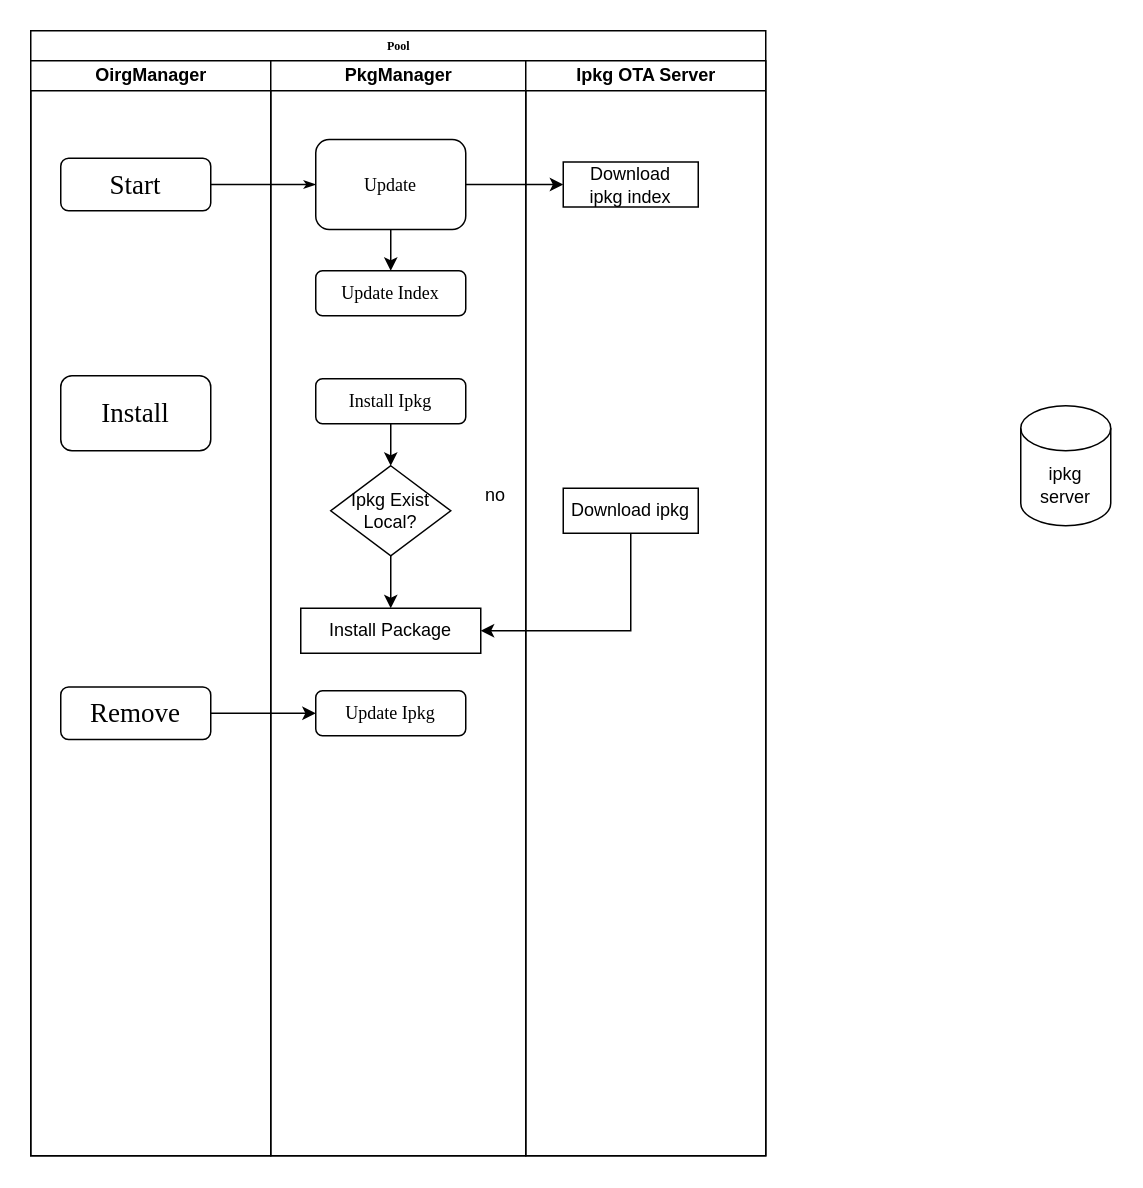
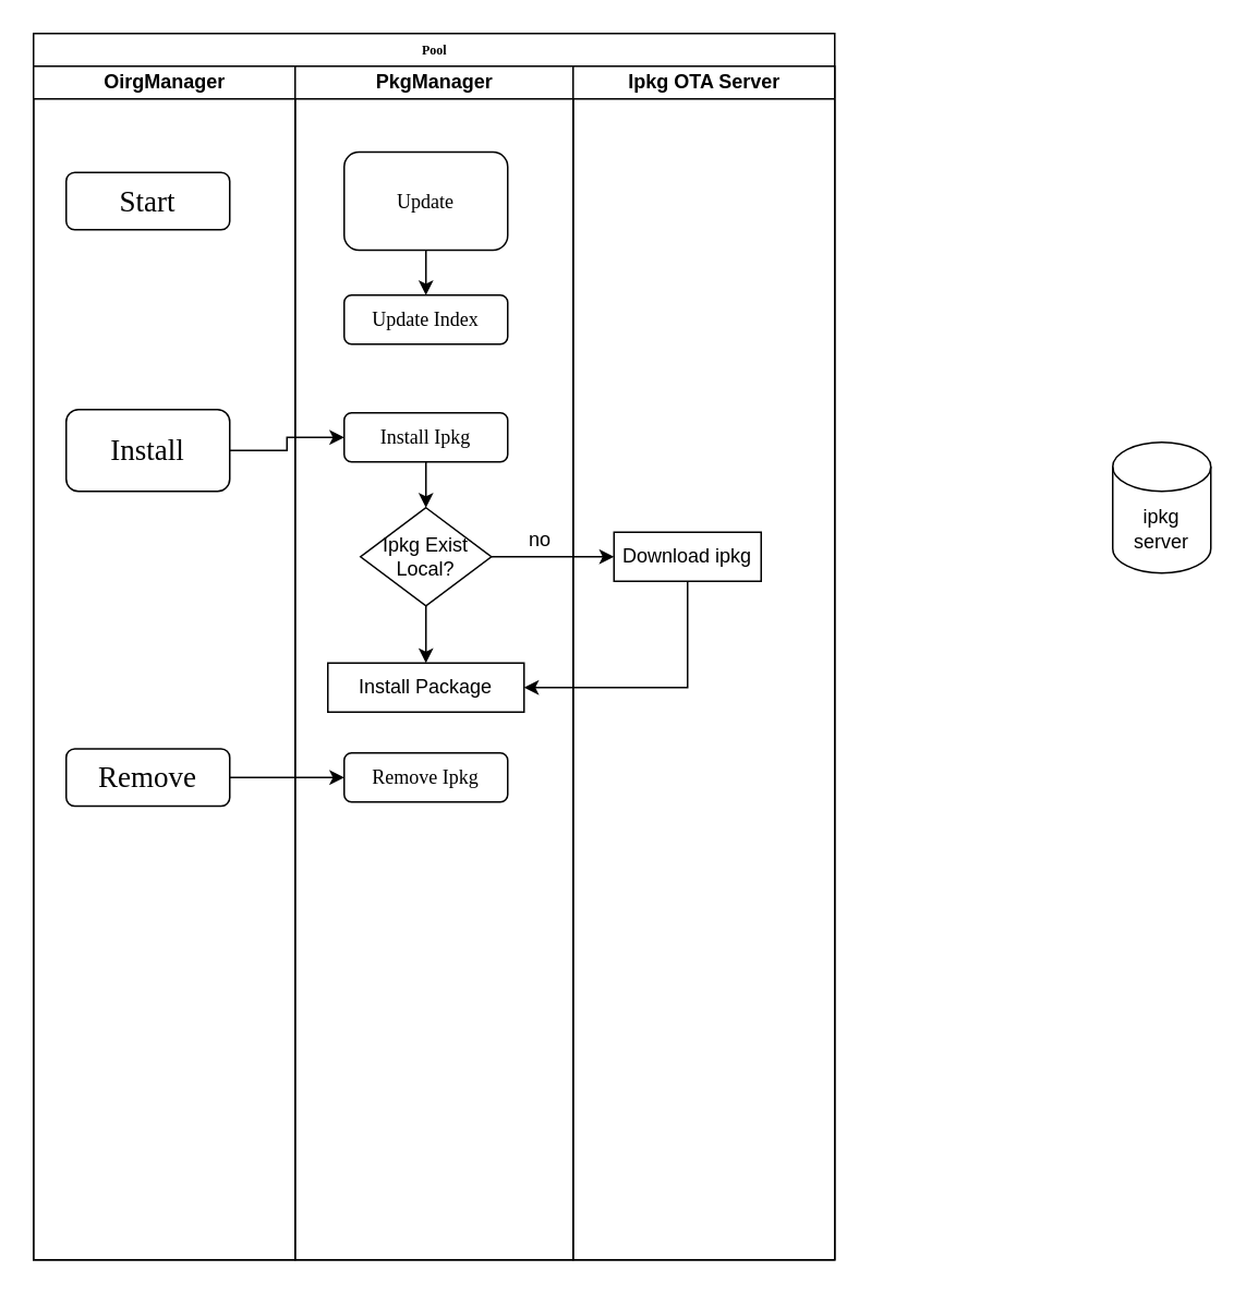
  <mxCell id="0" />
  <mxCell id="1" parent="0" />
  <mxCell id="2" value="Pool" style="swimlane;html=1;childLayout=stackLayout;startSize=20;rounded=0;shadow=0;labelBackgroundColor=none;strokeWidth=1;fontFamily=Verdana;fontSize=8;align=center;" parent="1" vertex="1"><mxGeometry x="20" y="20" width="490" height="750" as="geometry" /></mxCell>
  <mxCell id="3" value="OirgManager" style="swimlane;html=1;startSize=20;" parent="2" vertex="1"><mxGeometry y="20" width="160" height="730" as="geometry" /></mxCell>
  <mxCell id="4" value="&lt;span style=&quot;font-size: 18px&quot;&gt;Start&lt;/span&gt;" style="rounded=1;whiteSpace=wrap;html=1;shadow=0;labelBackgroundColor=none;strokeWidth=1;fontFamily=Verdana;fontSize=8;align=center;" parent="3" vertex="1"><mxGeometry x="20" y="65" width="100" height="35" as="geometry" /></mxCell>
  <mxCell id="5" style="edgeStyle=orthogonalEdgeStyle;rounded=0;orthogonalLoop=1;jettySize=auto;html=1;exitX=0.5;exitY=1;exitDx=0;exitDy=0;" parent="3" source="4" target="4" edge="1"><mxGeometry relative="1" as="geometry" /></mxCell>
  <mxCell id="6" value="&lt;span style=&quot;font-size: 18px&quot;&gt;Install&lt;/span&gt;" style="rounded=1;whiteSpace=wrap;html=1;shadow=0;labelBackgroundColor=none;strokeWidth=1;fontFamily=Verdana;fontSize=8;align=center;" vertex="1" parent="3"><mxGeometry x="20" y="210" width="100" height="50" as="geometry" /></mxCell>
  <mxCell id="7" value="&lt;span style=&quot;font-size: 18px&quot;&gt;Remove&lt;/span&gt;" style="rounded=1;whiteSpace=wrap;html=1;shadow=0;labelBackgroundColor=none;strokeWidth=1;fontFamily=Verdana;fontSize=8;align=center;" vertex="1" parent="3"><mxGeometry x="20" y="417.5" width="100" height="35" as="geometry" /></mxCell>
- <mxCell id="8" style="edgeStyle=orthogonalEdgeStyle;rounded=1;html=1;labelBackgroundColor=none;startArrow=none;startFill=0;startSize=5;endArrow=classicThin;endFill=1;endSize=5;jettySize=auto;orthogonalLoop=1;strokeWidth=1;fontFamily=Verdana;fontSize=8" parent="2" source="4" target="10" edge="1"><mxGeometry relative="1" as="geometry" /></mxCell>
  <mxCell id="9" value="PkgManager" style="swimlane;html=1;startSize=20;" parent="2" vertex="1"><mxGeometry x="160" y="20" width="170" height="730" as="geometry" /></mxCell>
  <mxCell id="10" value="&lt;font style=&quot;font-size: 12px&quot;&gt;Update&lt;/font&gt;" style="rounded=1;whiteSpace=wrap;html=1;shadow=0;labelBackgroundColor=none;strokeWidth=1;fontFamily=Verdana;fontSize=8;align=center;" parent="9" vertex="1"><mxGeometry x="30" y="52.5" width="100" height="60" as="geometry" /></mxCell>
  <mxCell id="11" value="&lt;font style=&quot;font-size: 12px&quot;&gt;Update Index&lt;/font&gt;" style="rounded=1;whiteSpace=wrap;html=1;shadow=0;labelBackgroundColor=none;strokeWidth=1;fontFamily=Verdana;fontSize=8;align=center;" parent="9" vertex="1"><mxGeometry x="30" y="140" width="100" height="30" as="geometry" /></mxCell>
  <mxCell id="12" value="" style="edgeStyle=orthogonalEdgeStyle;rounded=0;orthogonalLoop=1;jettySize=auto;html=1;" parent="9" source="10" target="11" edge="1"><mxGeometry relative="1" as="geometry" /></mxCell>
  <mxCell id="13" style="edgeStyle=orthogonalEdgeStyle;rounded=0;orthogonalLoop=1;jettySize=auto;html=1;exitX=0.5;exitY=1;exitDx=0;exitDy=0;entryX=0.5;entryY=0;entryDx=0;entryDy=0;" edge="1" parent="9" source="14" target="15"><mxGeometry relative="1" as="geometry" /></mxCell>
  <mxCell id="14" value="&lt;font style=&quot;font-size: 12px&quot;&gt;Install Ipkg&lt;/font&gt;" style="rounded=1;whiteSpace=wrap;html=1;shadow=0;labelBackgroundColor=none;strokeWidth=1;fontFamily=Verdana;fontSize=8;align=center;" vertex="1" parent="9"><mxGeometry x="30" y="212" width="100" height="30" as="geometry" /></mxCell>
  <mxCell id="15" value="Ipkg Exist&lt;br&gt;Local?" style="rhombus;whiteSpace=wrap;html=1;" vertex="1" parent="9"><mxGeometry x="40" y="270" width="80" height="60" as="geometry" /></mxCell>
  <mxCell id="16" value="no" style="text;html=1;strokeColor=none;fillColor=none;align=center;verticalAlign=middle;whiteSpace=wrap;rounded=0;" vertex="1" parent="9"><mxGeometry x="130" y="280" width="40" height="20" as="geometry" /></mxCell>
  <mxCell id="17" value="Install Package" style="whiteSpace=wrap;html=1;" vertex="1" parent="9"><mxGeometry x="20" y="365" width="120" height="30" as="geometry" /></mxCell>
  <mxCell id="18" value="" style="edgeStyle=orthogonalEdgeStyle;rounded=0;orthogonalLoop=1;jettySize=auto;html=1;" edge="1" parent="9" source="15" target="17"><mxGeometry relative="1" as="geometry" /></mxCell>
- <mxCell id="19" value="&lt;font style=&quot;font-size: 12px&quot;&gt;Update Ipkg&lt;/font&gt;" style="rounded=1;whiteSpace=wrap;html=1;shadow=0;labelBackgroundColor=none;strokeWidth=1;fontFamily=Verdana;fontSize=8;align=center;" vertex="1" parent="9"><mxGeometry x="30" y="420" width="100" height="30" as="geometry" /></mxCell>
+ <mxCell id="19" value="&lt;font style=&quot;font-size: 12px&quot;&gt;Remove Ipkg&lt;/font&gt;" style="rounded=1;whiteSpace=wrap;html=1;shadow=0;labelBackgroundColor=none;strokeWidth=1;fontFamily=Verdana;fontSize=8;align=center;" vertex="1" parent="9"><mxGeometry x="30" y="420" width="100" height="30" as="geometry" /></mxCell>
  <mxCell id="20" value="Ipkg OTA Server" style="swimlane;html=1;startSize=20;" parent="2" vertex="1"><mxGeometry x="330" y="20" width="160" height="730" as="geometry" /></mxCell>
  <mxCell id="21" value="Download ipkg" style="whiteSpace=wrap;html=1;" vertex="1" parent="20"><mxGeometry x="25" y="285" width="90" height="30" as="geometry" /></mxCell>
- <mxCell id="22" value="Download &lt;br&gt;ipkg index" style="whiteSpace=wrap;html=1;" vertex="1" parent="20"><mxGeometry x="25" y="67.5" width="90" height="30" as="geometry" /></mxCell>
- <mxCell id="23" value="" style="edgeStyle=orthogonalEdgeStyle;rounded=0;orthogonalLoop=1;jettySize=auto;html=1;" parent="2" source="10" target="22" edge="1"><mxGeometry relative="1" as="geometry"><mxPoint x="350" y="102.5" as="targetPoint" /></mxGeometry></mxCell>
+ <mxCell id="24" style="edgeStyle=orthogonalEdgeStyle;rounded=0;orthogonalLoop=1;jettySize=auto;html=1;exitX=1;exitY=0.5;exitDx=0;exitDy=0;" edge="1" parent="2" source="6" target="14"><mxGeometry relative="1" as="geometry" /></mxCell>
+ <mxCell id="25" value="" style="edgeStyle=orthogonalEdgeStyle;rounded=0;orthogonalLoop=1;jettySize=auto;html=1;" edge="1" parent="2" source="15" target="21"><mxGeometry relative="1" as="geometry" /></mxCell>
  <mxCell id="26" style="edgeStyle=orthogonalEdgeStyle;rounded=0;orthogonalLoop=1;jettySize=auto;html=1;exitX=0.5;exitY=1;exitDx=0;exitDy=0;entryX=1;entryY=0.5;entryDx=0;entryDy=0;" edge="1" parent="2" source="21" target="17"><mxGeometry relative="1" as="geometry" /></mxCell>
  <mxCell id="27" style="edgeStyle=orthogonalEdgeStyle;rounded=0;orthogonalLoop=1;jettySize=auto;html=1;exitX=1;exitY=0.5;exitDx=0;exitDy=0;" edge="1" parent="2" source="7" target="19"><mxGeometry relative="1" as="geometry" /></mxCell>
  <mxCell id="28" value="ipkg&lt;br&gt;server" style="shape=cylinder3;whiteSpace=wrap;html=1;boundedLbl=1;backgroundOutline=1;size=15;" vertex="1" parent="1"><mxGeometry x="680" y="270" width="60" height="80" as="geometry" /></mxCell>
